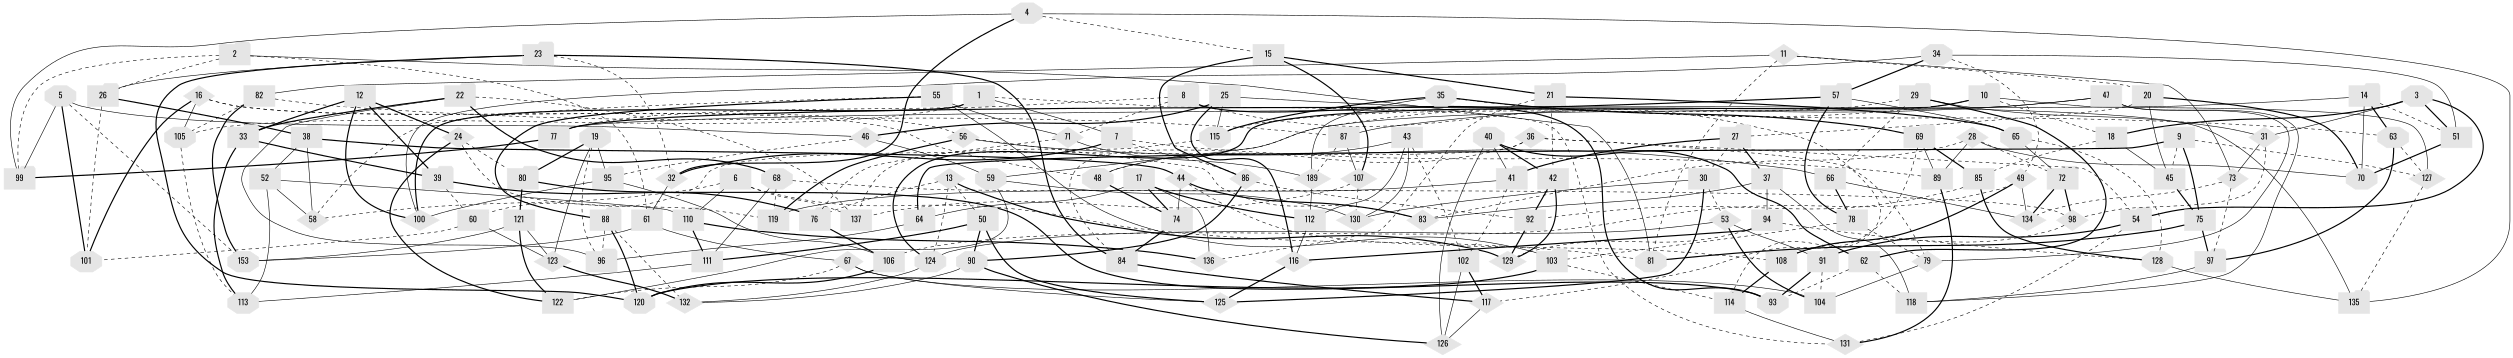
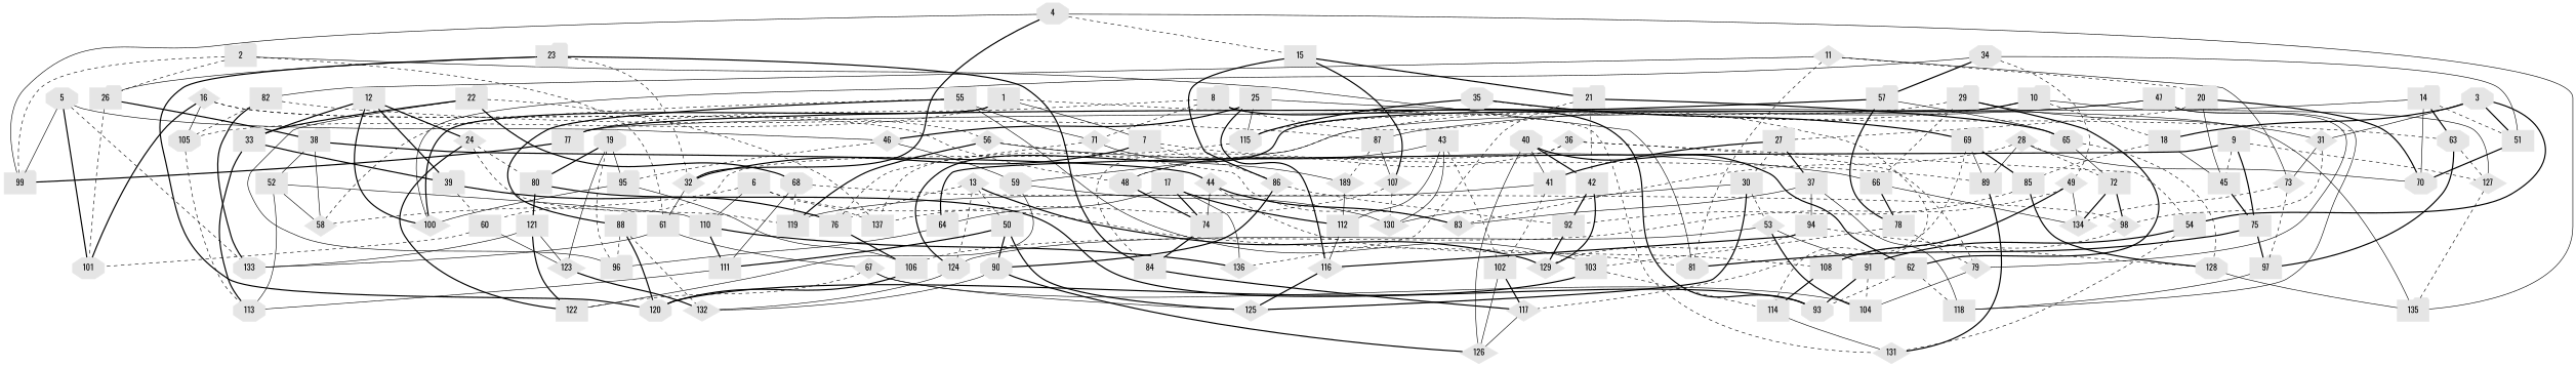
  graph {
    fontname=Oswald
    node [color=gray90 fontname=Oswald shape=folder style=filled]
    edge [fontname=Oswald style=bold]
    1 [shape=box]
    7 [shape=box]
    100 [shape=diamond]
    105 [shape=octagon]
    131 [shape=diamond]
    32 [shape=diamond]
    86 [shape=diamond]
    89 [shape=box]
    113 [shape=octagon]
    2
    26
    61
    81 [shape=octagon]
    99
    101 [shape=octagon]
    38
-   133 [shape=octagon label=153]
+   133 [shape=octagon]
    67 [shape=diamond]
    3 [shape=octagon]
    18 [shape=box]
    31 [shape=diamond]
    51 [shape=box]
    54
    45 [shape=box]
    85 [shape=box]
    73 [shape=diamond]
    98 [shape=diamond]
    70 [shape=octagon]
    91
    4 [shape=octagon]
    15 [shape=box]
    135
    21
    107 [shape=diamond]
    5 [shape=octagon]
    46 [shape=diamond]
    95
    59 [shape=octagon]
    6 [shape=box]
    58 [shape=diamond]
    110
    137 [shape=box]
    136 [shape=diamond]
    111 [shape=box]
    92 [shape=box]
    90 [shape=octagon]
    71 [shape=diamond]
    8
    77 [shape=box]
    93 [shape=octagon]
    114
    76
    n53 [label=189 shape=diamond]
    9 [shape=box]
    64
    75 [shape=box]
    127 [shape=diamond]
    96
    97
    10
    84
    124 [shape=octagon]
    117 [shape=diamond]
    132 [shape=diamond]
    11 [shape=diamond]
    20
    82 [shape=box]
    27
    134 [shape=diamond]
    87 [shape=box]
    12 [shape=box]
    24 [shape=diamond]
    33
    39
    80
    119
    122 [shape=box]
    60 [shape=box]
    13 [shape=diamond]
    50
    129 [shape=diamond]
    125 [shape=diamond]
    106 [shape=box]
    14
    63 [shape=octagon]
    42 [shape=box]
    65 [shape=octagon]
    130 [shape=diamond]
    16 [shape=diamond]
    48 [shape=octagon]
    56 [shape=diamond]
    74
    83 [shape=diamond]
    66 [shape=box]
    17 [shape=box]
    112 [shape=box]
    116 [shape=diamond]
    128 [shape=octagon]
    19 [shape=octagon]
    123 [shape=diamond]
    121 [shape=box]
    30 [shape=box]
    37 [shape=box]
    41
    72
    22
    68 [shape=octagon]
    23
    120 [shape=octagon]
    25 [shape=box]
    115 [shape=octagon]
    44 [shape=diamond]
    52 [shape=box]
    53 [shape=diamond]
    94 [shape=box]
    118 [shape=box]
    102
    28 [shape=diamond]
    29
    62 [shape=box]
    78 [shape=box]
    104 [shape=box]
    108
    34 [shape=octagon]
    49 [shape=diamond]
    57
    35 [shape=octagon]
    69
    36 [shape=diamond]
    79 [shape=diamond]
    40 [shape=octagon]
    126 [shape=diamond]
    43 [shape=box]
    47 [shape=box]
    55 [shape=box]
    88
    103
    1 -- 7 [style=solid]
    1 -- 100
    1 -- 105 [style=dashed]
    1 -- 131 [style=dashed]
    7 -- 32
    7 -- 86 [style=dashed]
    7 -- 89 [style=dashed]
    105 -- 113 [style=dashed]
    32 -- 61 [style=solid]
    86 -- 92 [style=dashed]
    86 -- 90
    89 -- 131
    2 -- 26 [style=dashed]
    2 -- 61 [style=dashed]
    2 -- 81 [style=solid]
    2 -- 99 [style=dashed]
    26 -- 101 [style=dashed]
    26 -- 38
    61 -- 133 [style=solid]
    61 -- 67 [style=solid]
    38 -- 58 [style=solid]
    38 -- 44
    38 -- 52 [style=solid]
    67 -- 122 [style=dashed]
    67 -- 125 [style=solid]
    67 -- 104 [style=solid]
    3 -- 18
    3 -- 31 [style=solid]
    3 -- 51
    3 -- 54
    18 -- 45 [style=solid]
    18 -- 85 [style=dashed]
    31 -- 73 [style=solid]
    31 -- 98 [style=dashed]
    51 -- 70
    54 -- 131 [style=dashed]
    54 -- 91
    45 -- 75
    85 -- 92 [style=dashed]
    85 -- 128
    73 -- 97 [style=dashed]
    73 -- 134 [style=dashed]
    98 -- 108 [style=dashed]
    91 -- 93
    91 -- 104 [style=dashed]
    4 -- 32
    4 -- 99 [style=solid]
    4 -- 15 [style=dashed]
    4 -- 135 [style=solid]
    15 -- 86
    15 -- 21
    15 -- 107
    21 -- 136 [style=dashed]
    21 -- 42 [style=dashed]
    21 -- 65
    107 -- 137 [style=dashed]
    107 -- 130 [style=dashed]
    5 -- 99 [style=solid]
    5 -- 101
    5 -- 133 [style=dashed]
    5 -- 46 [style=solid]
    46 -- 95 [style=dashed]
    46 -- 59 [style=solid]
    95 -- 100 [style=solid]
    95 -- 106 [style=solid]
    59 -- 122 [style=solid]
    59 -- 130 [style=solid]
    6 -- 81 [style=dashed]
    6 -- 58 [style=dashed]
    6 -- 110 [style=solid]
    6 -- 137 [style=dashed]
    110 -- 136
    110 -- 111
    111 -- 113 [style=solid]
    92 -- 129
    90 -- 132 [style=solid]
    90 -- 126
    71 -- 76 [style=dashed]
    71 -- n53 [style=solid]
    8 -- 71 [style=dashed]
    8 -- 77 [style=dashed]
    8 -- 93
    8 -- 114 [style=dashed]
    77 -- 99
    114 -- 131 [style=solid]
    76 -- 106
    n53 -- 112 [style=solid]
    9 -- 45 [style=dashed]
    9 -- 64
    9 -- 75
    9 -- 127 [style=dashed]
    64 -- 96 [style=solid]
    75 -- 81
    75 -- 97
    127 -- 135 [style=dashed]
    97 -- 118 [style=solid]
    10 -- 18 [style=dashed]
    10 -- 127 [style=solid]
    10 -- 84 [style=dashed]
    10 -- 124
    84 -- 117
    124 -- 132 [style=solid]
    117 -- 126 [style=solid]
    11 -- 81 [style=dashed]
    11 -- 73 [style=solid]
    11 -- 20 [style=dashed]
    11 -- 82 [style=solid]
    20 -- 45 [style=solid]
    20 -- 70
    20 -- 27 [style=dashed]
    82 -- 105 [style=dashed]
    82 -- 133
    82 -- 87 [style=dashed]
    27 -- 30 [style=dashed]
    27 -- 37
    27 -- 41
    87 -- 107 [style=solid]
    87 -- n53 [style=dashed]
    12 -- 100
    12 -- 24
    12 -- 33
    12 -- 39
    24 -- 80 [style=dashed]
    24 -- 119 [style=dashed]
    24 -- 122
    33 -- 113
    33 -- 39
    39 -- 76
    39 -- 60 [style=dashed]
    80 -- 93
    80 -- 121
    60 -- 101 [style=dashed]
    60 -- 123 [style=solid]
    13 -- 76 [style=dashed]
    13 -- 124 [style=dashed]
    13 -- 50 [style=dashed]
    13 -- 129
    50 -- 111
    50 -- 90
    50 -- 125
    106 -- 120
    14 -- 51 [style=dashed]
    14 -- 70 [style=solid]
    14 -- 77 [style=solid]
    14 -- 63
    63 -- 127 [style=dashed]
    63 -- 97
    42 -- 92
    42 -- 129
    65 -- 128 [style=dashed]
    65 -- 72 [style=solid]
    16 -- 105 [style=solid]
    16 -- 101
    16 -- 48 [style=dashed]
    16 -- 56 [style=dashed]
    48 -- 74
    56 -- 119
    56 -- 83 [style=dashed]
    56 -- 66 [style=solid]
    74 -- 84
    66 -- 134 [style=solid]
    66 -- 78
    17 -- 136 [style=solid]
    17 -- 64 [style=solid]
    17 -- 74
    17 -- 112
    112 -- 116 [style=solid]
    116 -- 125
    128 -- 135 [style=solid]
    19 -- 95 [style=solid]
    19 -- 96 [style=dashed]
    19 -- 80
    19 -- 123 [style=solid]
    123 -- 132
    121 -- 133 [style=solid]
    121 -- 122
    121 -- 123 [style=solid]
    30 -- 125
    30 -- 130 [style=solid]
    30 -- 53 [style=dashed]
    37 -- 83 [style=solid]
    37 -- 94 [style=solid]
    37 -- 118 [style=solid]
    41 -- 119 [style=solid]
    41 -- 102 [style=dashed]
    72 -- 98
    72 -- 134
    22 -- 137 [style=dashed]
    22 -- 96 [style=solid]
    22 -- 33
    22 -- 68
    68 -- 98 [style=dashed]
    68 -- 111 [style=solid]
    68 -- 119 [style=dashed]
    23 -- 32 [style=dashed]
    23 -- 26 [style=solid]
    23 -- 84
    23 -- 120
    25 -- 135 [style=solid]
    25 -- 46
    25 -- 116
    25 -- 115 [style=solid]
    115 -- 137 [style=dashed]
    44 -- 74 [style=solid]
    44 -- 83
    44 -- 108 [style=dashed]
    52 -- 113 [style=solid]
    52 -- 58 [style=solid]
    52 -- 110 [style=solid]
    53 -- 91 [style=solid]
    53 -- 124 [style=solid]
    53 -- 104
    94 -- 129 [style=dashed]
    94 -- 116
    94 -- 128 [style=dashed]
    102 -- 117
    102 -- 126 [style=solid]
    28 -- 89 [style=solid]
    28 -- 70 [style=solid]
    28 -- 83 [style=dashed]
    28 -- 72 [style=dashed]
    29 -- 31 [style=solid]
    29 -- 66 [style=dashed]
    29 -- 115 [style=dashed]
    29 -- 62
    62 -- 93 [style=dashed]
    62 -- 118 [style=dashed]
    78 -- 79 [style=dashed]
    78 -- 103 [style=dashed]
    108 -- 114
    34 -- 100 [style=solid]
    34 -- 51 [style=solid]
    34 -- 49 [style=dashed]
    34 -- 57
    49 -- 134 [style=solid]
    49 -- 106 [style=dashed]
    49 -- 108
    57 -- 77
    57 -- 65 [style=solid]
    57 -- 78
-   35 -- n53 [style=solid]
    35 -- 63 [style=dashed]
    35 -- 115
    35 -- 69
    69 -- 89 [style=solid]
    69 -- 85
    69 -- 117 [style=dashed]
    36 -- 54 [style=dashed]
    36 -- 60 [style=dashed]
    36 -- 48 [style=dashed]
    36 -- 79 [style=dashed]
    79 -- 104 [style=solid]
    40 -- 42
    40 -- 41 [style=solid]
    40 -- 62
    40 -- 126 [style=solid]
    43 -- 130 [style=solid]
    43 -- 48 [style=solid]
    43 -- 112 [style=solid]
    43 -- 102 [style=dashed]
    47 -- 59 [style=solid]
    47 -- 87 [style=solid]
    47 -- 118 [style=solid]
    47 -- 79 [style=solid]
    55 -- 58 [style=dashed]
    55 -- 71 [style=solid]
    55 -- 88
    55 -- 103 [style=solid]
    88 -- 96 [style=dashed]
    88 -- 132 [style=dashed]
    88 -- 120
    103 -- 114 [style=dashed]
    103 -- 120
  }
